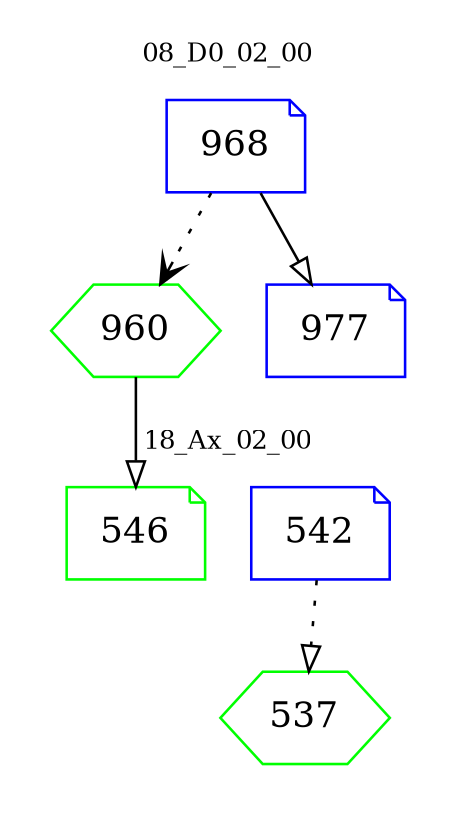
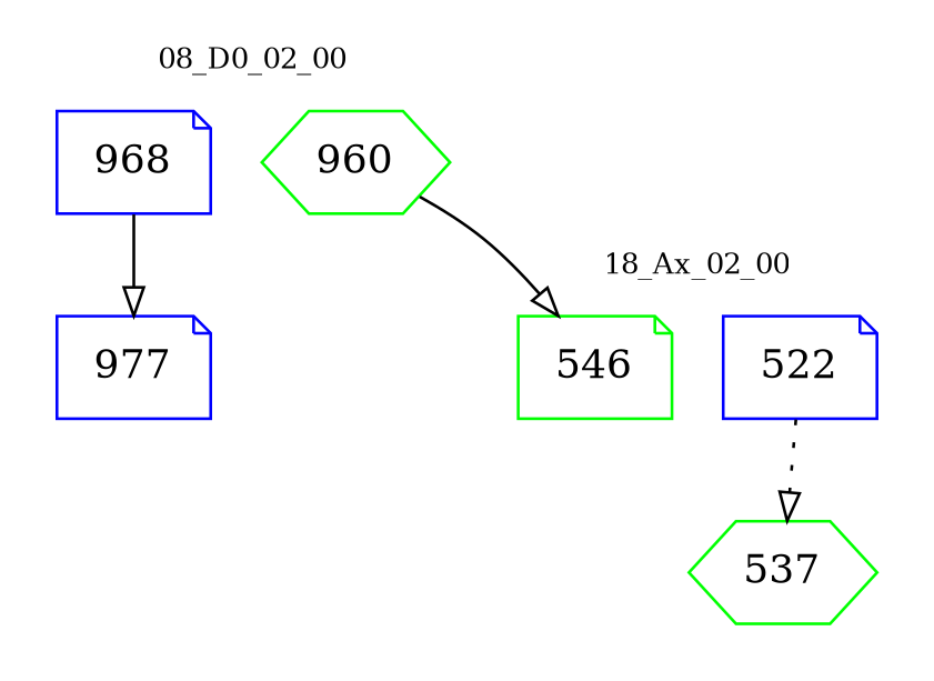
  digraph {
    node [color=blue shape=note]
    edge [arrowhead=onormal color=black style=dotted]
-   n1 [label=542]
+   n1 [label=522]
    n2 [color=green label=537 shape=hexagon]
    n3 [color=green label=546]
    n4 [label=968]
    n5 [color=green label=960 shape=hexagon]
    n6 [label=977]
    subgraph cluster_1 {
      color=white
      fontsize=10
      label="18_Ax_02_00"
      n1
      n2
      n3
    }
    subgraph cluster_2 {
      color=white
      fontsize=10
      label="08_D0_02_00"
      n4
      n5
      n6
    }
    n1 -> n2
-   n4 -> n5 [arrowhead=vee]
    n4 -> n6 [style=solid]
    n5 -> n3 [style=solid]
  }
